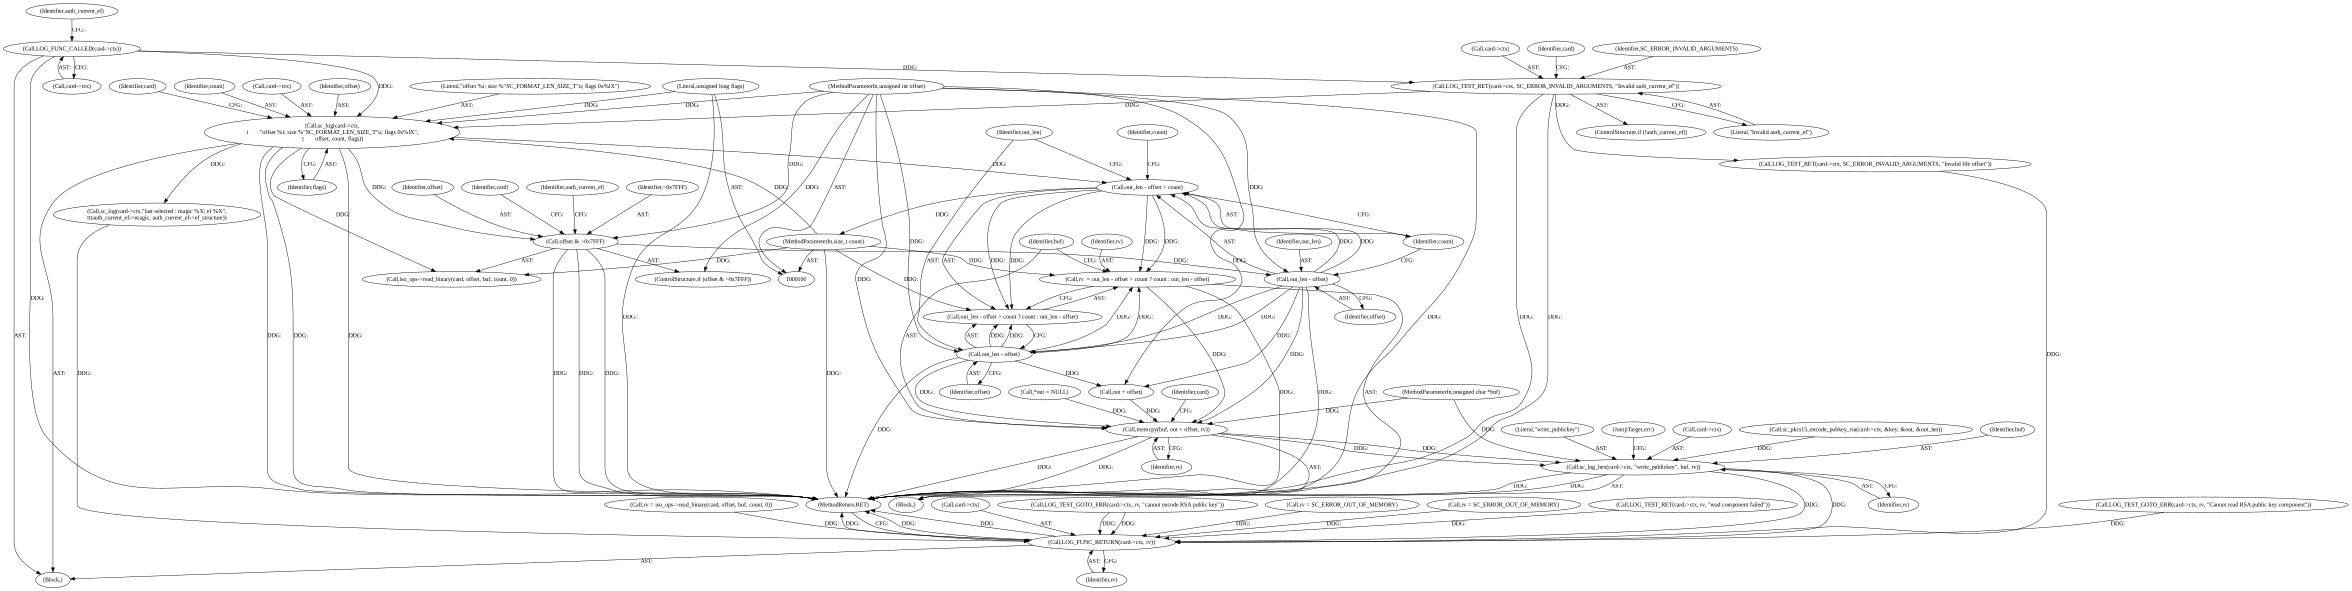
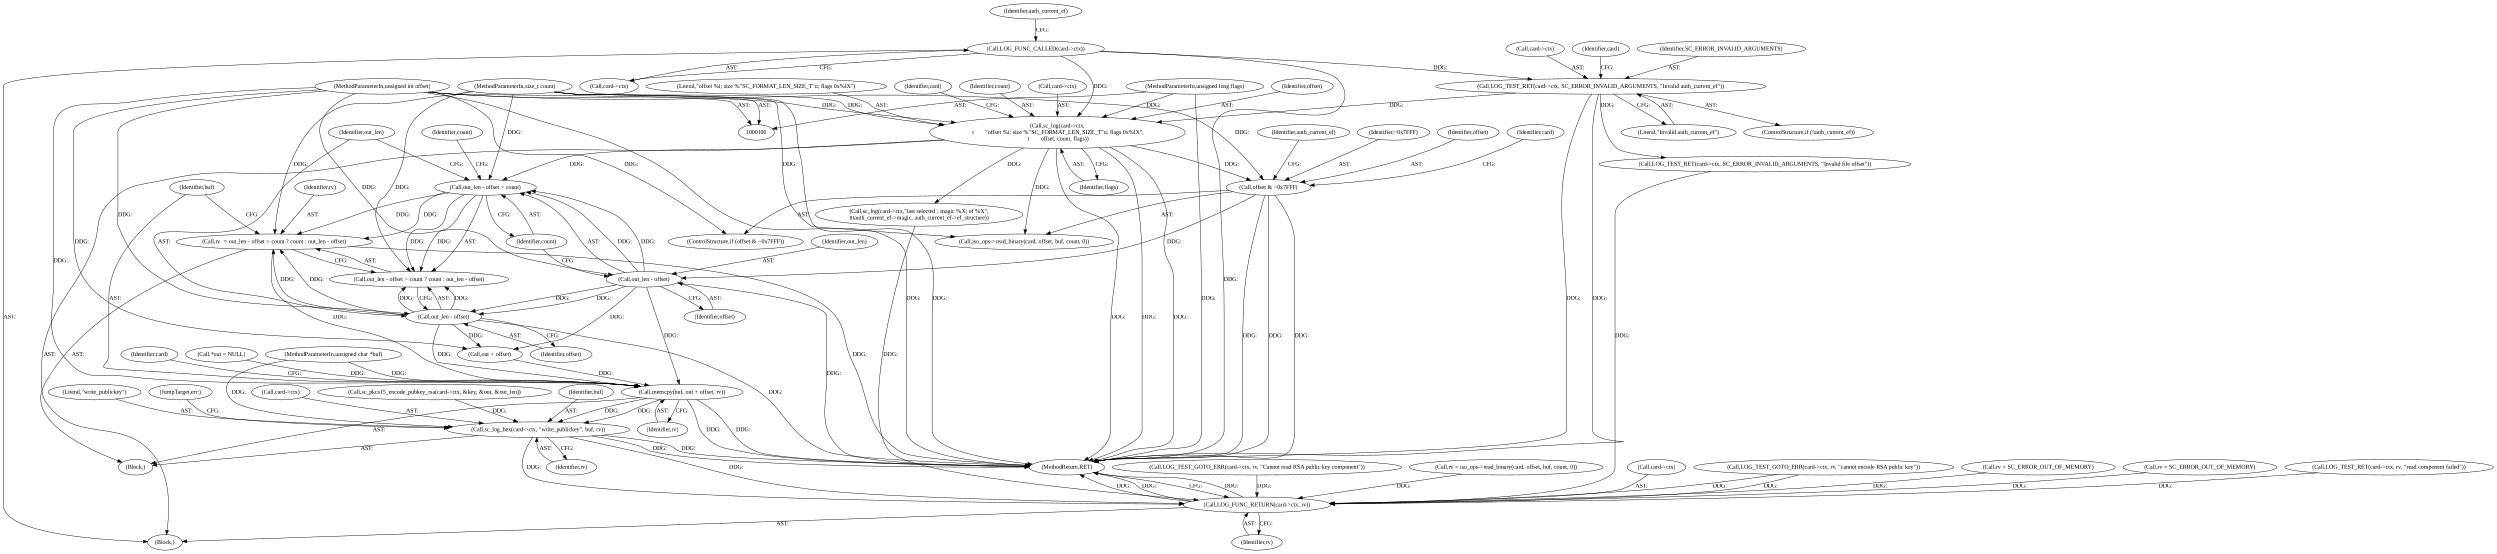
  digraph {
    fontname="Liberation Serif"
    node [fontname="Liberation Serif"]
    edge [fontname="Liberation Serif"]
    n1 [label="(Call,rv  = out_len - offset > count ? count : out_len - offset)"]
    n2 [label="(Call,memcpy(buf, out + offset, rv))"]
    n3 [label="(MethodReturn,RET)"]
    n4 [label="(Block,)"]
    n5 [label="(Call,out_len - offset > count ? count : out_len - offset)"]
    n6 [label="(Call,sc_log_hex(card->ctx, \"write_publickey\", buf, rv))"]
    n7 [label="(Identifier,rv)"]
    n8 [label="(Call,LOG_FUNC_RETURN(card->ctx, rv))"]
    n9 [label="(Call,out_len - offset)"]
    n10 [label="(Call,out_len - offset > count)"]
    n11 [label="(Identifier,count)"]
    n12 [label="(Call,out_len - offset)"]
    n13 [label="(Identifier,offset)"]
    n14 [label="(Call,out + offset)"]
    n15 [label="(Identifier,offset)"]
    n16 [label="(Call,offset & ~0x7FFF)"]
    n17 [label="(ControlStructure,if (offset & ~0x7FFF))"]
    n18 [label="(Call,iso_ops->read_binary(card, offset, buf, count, 0))"]
    n19 [label="(Identifier,~0x7FFF)"]
    n20 [label="(Call,sc_log(card->ctx,\n \t       \"offset %i; size %\"SC_FORMAT_LEN_SIZE_T\"u; flags 0x%lX\",\n \t       offset, count, flags))"]
    n21 [label="(Identifier,flags)"]
    n22 [label="(Call,sc_log(card->ctx,\"last selected : magic %X; ef %X\",\n\t\t\tauth_current_ef->magic, auth_current_ef->ef_structure))"]
    n23 [label="(Block,)"]
    n24 [label="(Call,LOG_TEST_RET(card->ctx, SC_ERROR_INVALID_ARGUMENTS, \"Invalid auth_current_ef\"))"]
    n25 [label="(Call,LOG_TEST_RET(card->ctx, SC_ERROR_INVALID_ARGUMENTS, \"Invalid file offset\"))"]
    n26 [label="(ControlStructure,if (!auth_current_ef))"]
    n27 [label="(Literal,\"Invalid auth_current_ef\")"]
    n28 [label="(Call,LOG_FUNC_CALLED(card->ctx))"]
    n29 [label="(Call,card->ctx)"]
    n30 [label="(MethodParameterIn,unsigned int offset)"]
    1000100
    n32 [label="(MethodParameterIn,size_t count)"]
-   n33 [label="(Literal,unsigned long flags)"]
+   n33 [label="(MethodParameterIn,unsigned long flags)"]
    n34 [label="(Identifier,rv)"]
    n35 [label="(Identifier,rv)"]
    n36 [label="(MethodParameterIn,unsigned char *buf)"]
    n37 [label="(Identifier,offset)"]
    n38 [label="(Call,card->ctx)"]
    n39 [label="(Identifier,count)"]
    n40 [label="(Identifier,offset)"]
    n41 [label="(Call,sc_pkcs15_encode_pubkey_rsa(card->ctx, &key, &out, &out_len))"]
    n42 [label="(Call,LOG_TEST_GOTO_ERR(card->ctx, rv, \"Cannot read RSA public key component\"))"]
    n43 [label="(Call,rv = iso_ops->read_binary(card, offset, buf, count, 0))"]
    n44 [label="(Call,card->ctx)"]
    n45 [label="(Call,LOG_TEST_GOTO_ERR(card->ctx, rv, \"cannot encode RSA public key\"))"]
    n46 [label="(Call,card->ctx)"]
    n47 [label="(Identifier,card)"]
    n48 [label="(Identifier,card)"]
    n49 [label="(Identifier,out_len)"]
    n50 [label="(Call,*out = NULL)"]
    n51 [label="(Call,rv = SC_ERROR_OUT_OF_MEMORY)"]
    n52 [label="(Call,rv = SC_ERROR_OUT_OF_MEMORY)"]
    n53 [label="(Identifier,buf)"]
    n54 [label="(Literal,\"offset %i; size %\"SC_FORMAT_LEN_SIZE_T\"u; flags 0x%lX\")"]
    n55 [label="(Identifier,auth_current_ef)"]
    n56 [label="(Identifier,card)"]
    n57 [label="(Call,LOG_TEST_RET(card->ctx, rv, \"read component failed\"))"]
    n58 [label="(Identifier,rv)"]
    n59 [label="(Identifier,buf)"]
    n60 [label="(Identifier,count)"]
    n61 [label="(Identifier,SC_ERROR_INVALID_ARGUMENTS)"]
    n62 [label="(Identifier,card)"]
    n63 [label="(Identifier,out_len)"]
    n64 [label="(Identifier,auth_current_ef)"]
    n65 [label="(Literal,\"write_publickey\")"]
    n66 [label="(Call,card->ctx)"]
    n67 [label="(JumpTarget,err:)"]
    n1 -> n2 [label="DDG: "]
    n1 -> n3 [label="DDG: "]
    n1 -> n4 [label="AST: "]
    n1 -> n5 [label="CFG: "]
    n2 -> n3 [label="DDG: "]
    n2 -> n3 [label="DDG: "]
    n2 -> n4 [label="AST: "]
    n2 -> n6 [label="DDG: "]
    n2 -> n6 [label="DDG: "]
    n2 -> n7 [label="CFG: "]
    n3 -> n8 [label="CFG: "]
    n5 -> n1 [label="AST: "]
    n5 -> n9 [label="CFG: "]
    n6 -> n3 [label="DDG: "]
    n6 -> n3 [label="DDG: "]
    n6 -> n4 [label="AST: "]
    n6 -> n8 [label="DDG: "]
    n6 -> n8 [label="DDG: "]
    n6 -> n34 [label="CFG: "]
    n7 -> n2 [label="AST: "]
    n8 -> n3 [label="DDG: "]
    n8 -> n3 [label="DDG: "]
    n8 -> n3 [label="DDG: "]
    n8 -> n23 [label="AST: "]
    n8 -> n35 [label="CFG: "]
    n9 -> n1 [label="DDG: "]
    n9 -> n1 [label="DDG: "]
    n9 -> n2 [label="DDG: "]
    n9 -> n3 [label="DDG: "]
    n9 -> n5 [label="AST: "]
    n9 -> n5 [label="DDG: "]
    n9 -> n5 [label="DDG: "]
    n9 -> n14 [label="DDG: "]
    n9 -> n15 [label="CFG: "]
    n10 -> n1 [label="DDG: "]
    n10 -> n1 [label="DDG: "]
    n10 -> n5 [label="AST: "]
    n10 -> n5 [label="DDG: "]
    n10 -> n5 [label="DDG: "]
    n10 -> n11 [label="CFG: "]
    n11 -> n10 [label="AST: "]
    n11 -> n12 [label="CFG: "]
    n12 -> n2 [label="DDG: "]
    n12 -> n3 [label="DDG: "]
    n12 -> n9 [label="DDG: "]
    n12 -> n9 [label="DDG: "]
    n12 -> n10 [label="AST: "]
    n12 -> n10 [label="DDG: "]
    n12 -> n10 [label="DDG: "]
    n12 -> n13 [label="CFG: "]
    n12 -> n14 [label="DDG: "]
    n13 -> n12 [label="AST: "]
    n14 -> n2 [label="DDG: "]
    n15 -> n9 [label="AST: "]
    n16 -> n3 [label="DDG: "]
    n16 -> n3 [label="DDG: "]
    n16 -> n3 [label="DDG: "]
    n16 -> n12 [label="DDG: "]
    n16 -> n17 [label="AST: "]
    n16 -> n18 [label="AST: "]
    n19 -> n16 [label="AST: "]
    n20 -> n3 [label="DDG: "]
    n20 -> n3 [label="DDG: "]
    n20 -> n3 [label="DDG: "]
    n20 -> n10 [label="DDG: "]
    n20 -> n16 [label="DDG: "]
    n20 -> n18 [label="DDG: "]
    n20 -> n21 [label="CFG: "]
    n20 -> n22 [label="DDG: "]
    n20 -> n23 [label="AST: "]
    n21 -> n20 [label="AST: "]
    n22 -> n8 [label="DDG: "]
    n24 -> n3 [label="DDG: "]
    n24 -> n3 [label="DDG: "]
    n24 -> n20 [label="DDG: "]
    n24 -> n25 [label="DDG: "]
    n24 -> n26 [label="AST: "]
    n24 -> n27 [label="CFG: "]
    n25 -> n8 [label="DDG: "]
    n27 -> n24 [label="AST: "]
    n28 -> n3 [label="DDG: "]
    n28 -> n20 [label="DDG: "]
    n28 -> n23 [label="AST: "]
    n28 -> n24 [label="DDG: "]
    n28 -> n29 [label="CFG: "]
    n29 -> n28 [label="AST: "]
    n30 -> n2 [label="DDG: "]
    n30 -> n3 [label="DDG: "]
    n30 -> n9 [label="DDG: "]
    n30 -> n12 [label="DDG: "]
    n30 -> n14 [label="DDG: "]
    n30 -> n16 [label="DDG: "]
    n30 -> n17 [label="DDG: "]
    n30 -> n20 [label="DDG: "]
    n30 -> 1000100 [label="AST: "]
    n32 -> n1 [label="DDG: "]
    n32 -> n3 [label="DDG: "]
    n32 -> n5 [label="DDG: "]
-   n10 -> n32 [label="DDG: "]
+   n32 -> n10 [label="DDG: "]
    n32 -> n18 [label="DDG: "]
    n32 -> n20 [label="DDG: "]
    n32 -> 1000100 [label="AST: "]
    n33 -> n3 [label="DDG: "]
    n33 -> n20 [label="DDG: "]
    n33 -> 1000100 [label="AST: "]
    n34 -> n6 [label="AST: "]
    n35 -> n8 [label="AST: "]
    n36 -> n2 [label="DDG: "]
    n36 -> n6 [label="DDG: "]
    n37 -> n20 [label="AST: "]
    n38 -> n6 [label="AST: "]
    n39 -> n10 [label="CFG: "]
    n40 -> n16 [label="AST: "]
    n41 -> n6 [label="DDG: "]
    n42 -> n8 [label="DDG: "]
    n43 -> n8 [label="DDG: "]
    n44 -> n8 [label="AST: "]
    n45 -> n8 [label="DDG: "]
    n45 -> n8 [label="DDG: "]
    n46 -> n24 [label="AST: "]
    n47 -> n2 [label="CFG: "]
    n48 -> n24 [label="CFG: "]
    n49 -> n12 [label="AST: "]
    n50 -> n2 [label="DDG: "]
    n51 -> n8 [label="DDG: "]
    n52 -> n8 [label="DDG: "]
    n53 -> n6 [label="AST: "]
    n54 -> n20 [label="AST: "]
    n55 -> n28 [label="CFG: "]
    n56 -> n20 [label="CFG: "]
    n57 -> n8 [label="DDG: "]
    n58 -> n1 [label="AST: "]
    n59 -> n1 [label="CFG: "]
    n59 -> n2 [label="AST: "]
    n60 -> n20 [label="AST: "]
    n61 -> n24 [label="AST: "]
    n62 -> n16 [label="CFG: "]
    n63 -> n9 [label="AST: "]
    n63 -> n10 [label="CFG: "]
    n64 -> n16 [label="CFG: "]
    n65 -> n6 [label="AST: "]
    n66 -> n20 [label="AST: "]
    n67 -> n6 [label="CFG: "]
  }
